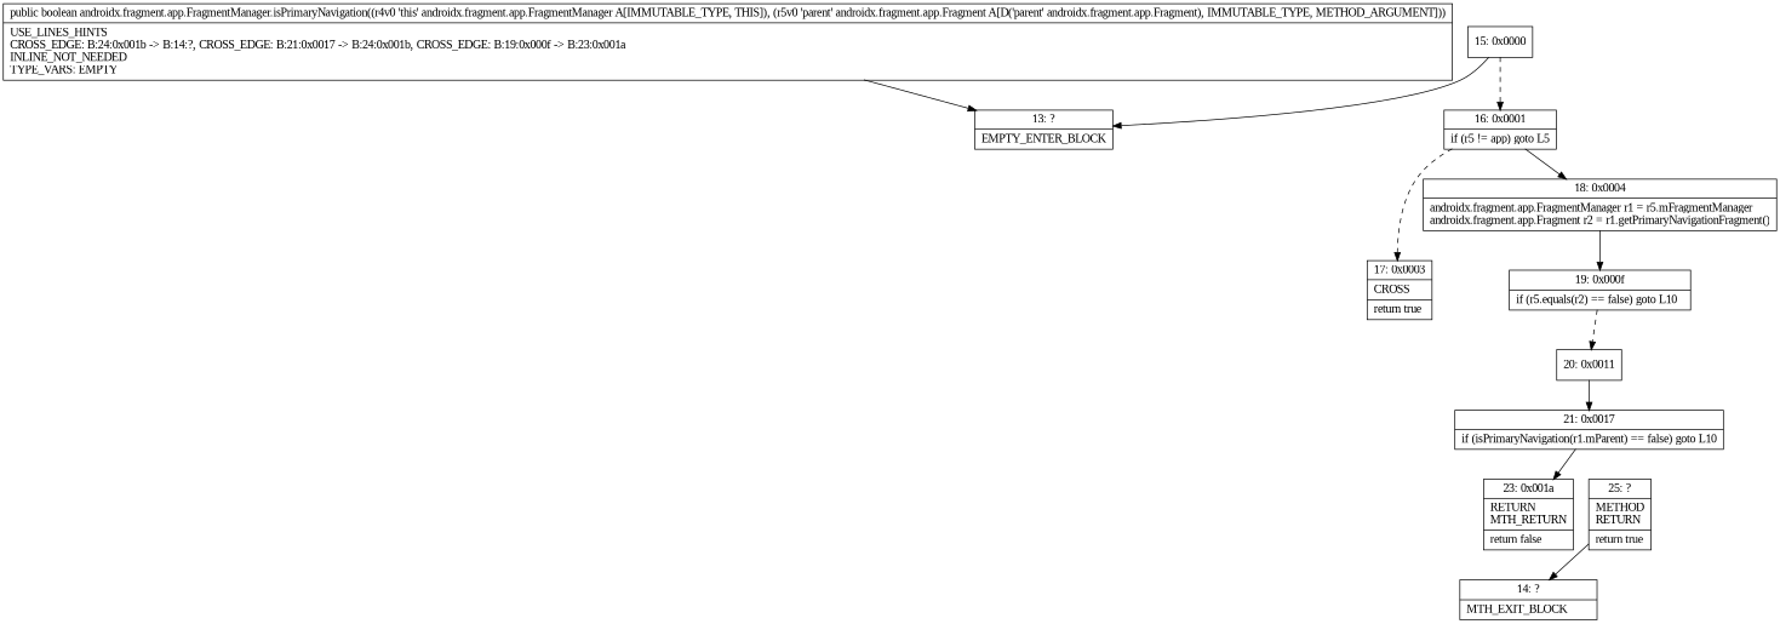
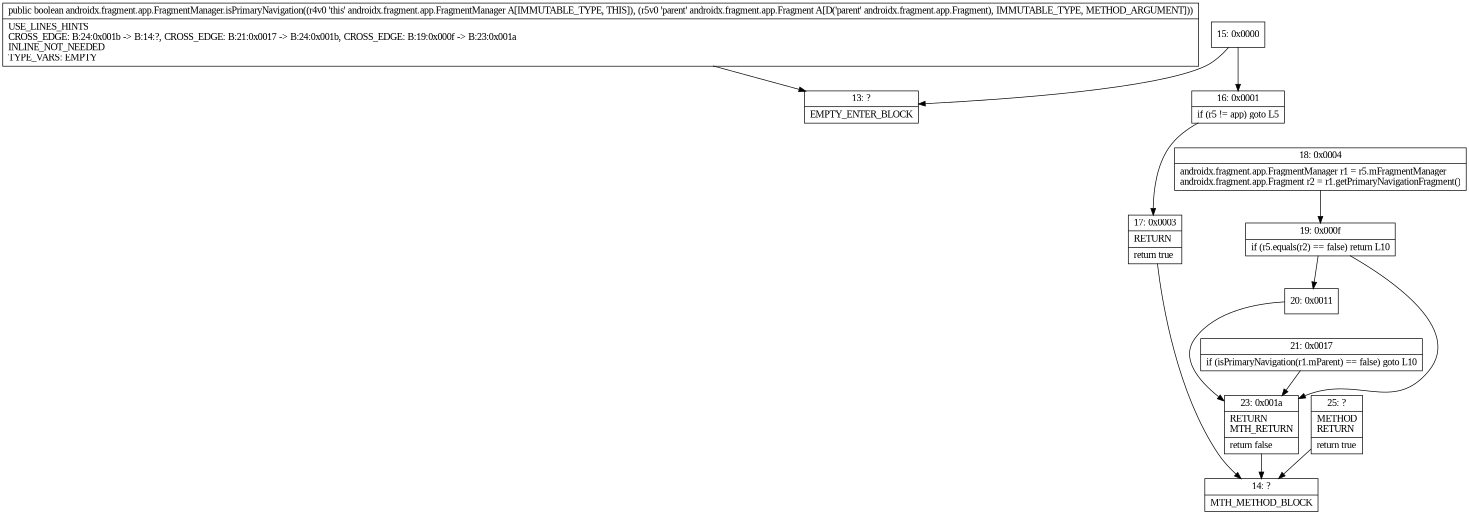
  digraph {
    fontname="Liberation Serif"
    node [fontname="Liberation Serif" shape=record]
    edge [fontname="Liberation Serif"]
    n1 [label="{13\:\ ?|EMPTY_ENTER_BLOCK\l}"]
    n2 [label="{15\:\ 0x0000}"]
    n3 [label="{16\:\ 0x0001|if (r5 != app) goto L5\l}"]
-   n4 [label="{17\:\ 0x0003|CROSS\l|return true\l}"]
+   n4 [label="{17\:\ 0x0003|RETURN\l|return true\l}"]
    n5 [label="{18\:\ 0x0004|androidx.fragment.app.FragmentManager r1 = r5.mFragmentManager\landroidx.fragment.app.Fragment r2 = r1.getPrimaryNavigationFragment()\l}"]
-   n6 [label="{14\:\ ?|MTH_EXIT_BLOCK\l}"]
-   n7 [label="{19\:\ 0x000f|if (r5.equals(r2) == false) goto L10\l}"]
+   n6 [label="{14\:\ ?|MTH_METHOD_BLOCK\l}"]
+   n7 [label="{19\:\ 0x000f|if (r5.equals(r2) == false) return L10\l}"]
    n8 [label="{20\:\ 0x0011}"]
    n9 [label="{23\:\ 0x001a|RETURN\lMTH_RETURN\l|return false\l}"]
    n10 [label="{21\:\ 0x0017|if (isPrimaryNavigation(r1.mParent) == false) goto L10\l}"]
    n11 [label="{25\:\ ?|METHOD\lRETURN\l|return true\l}"]
    n12 [label="{public boolean androidx.fragment.app.FragmentManager.isPrimaryNavigation((r4v0 'this' androidx.fragment.app.FragmentManager A[IMMUTABLE_TYPE, THIS]), (r5v0 'parent' androidx.fragment.app.Fragment A[D('parent' androidx.fragment.app.Fragment), IMMUTABLE_TYPE, METHOD_ARGUMENT]))  | USE_LINES_HINTS\lCROSS_EDGE: B:24:0x001b \-\> B:14:?, CROSS_EDGE: B:21:0x0017 \-\> B:24:0x001b, CROSS_EDGE: B:19:0x000f \-\> B:23:0x001a\lINLINE_NOT_NEEDED\lTYPE_VARS: EMPTY\l}"]
    n2 -> n1
-   n2 -> n3 [style=dashed]
-   n3 -> n4 [style=dashed]
-   n3 -> n5
+   n2 -> n3
+   n3 -> n4 [style=solid]
+   n4 -> n6
    n5 -> n7
-   n7 -> n8 [style=dashed]
-   n8 -> n10
+   n7 -> n8 [style=solid]
+   n7 -> n9
+   n8 -> n9
+   n9 -> n6
    n10 -> n9
    n11 -> n6
    n12 -> n1
  }
